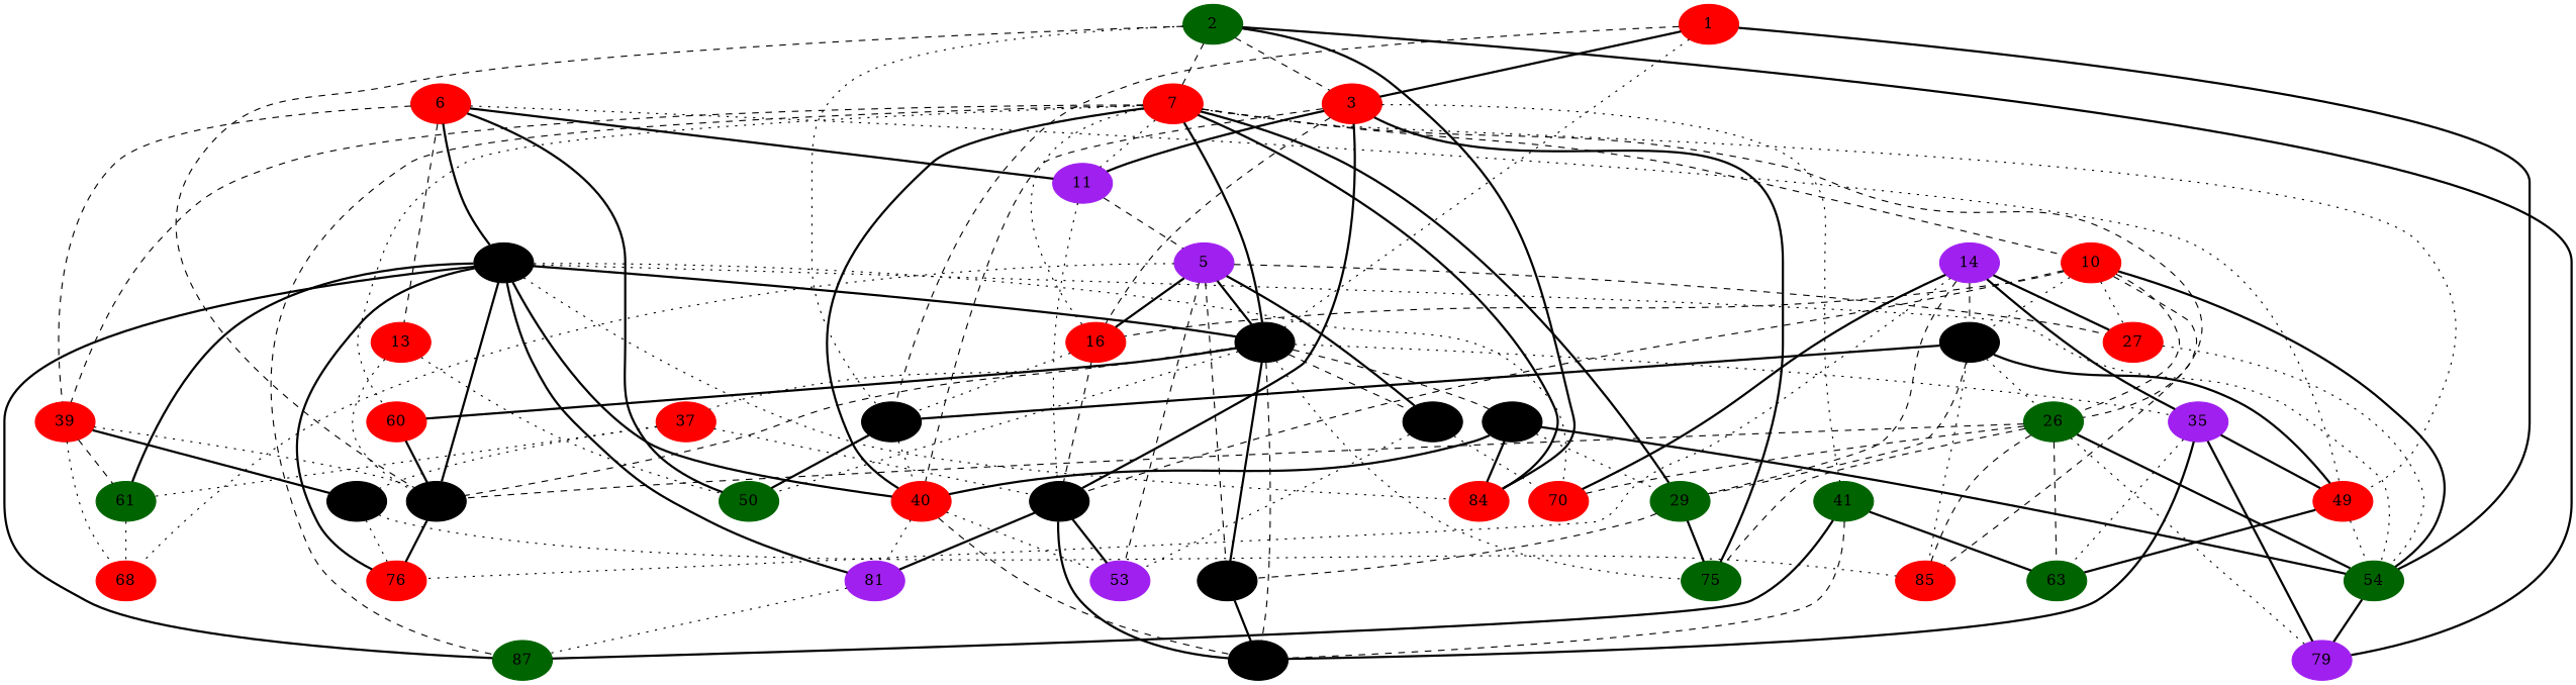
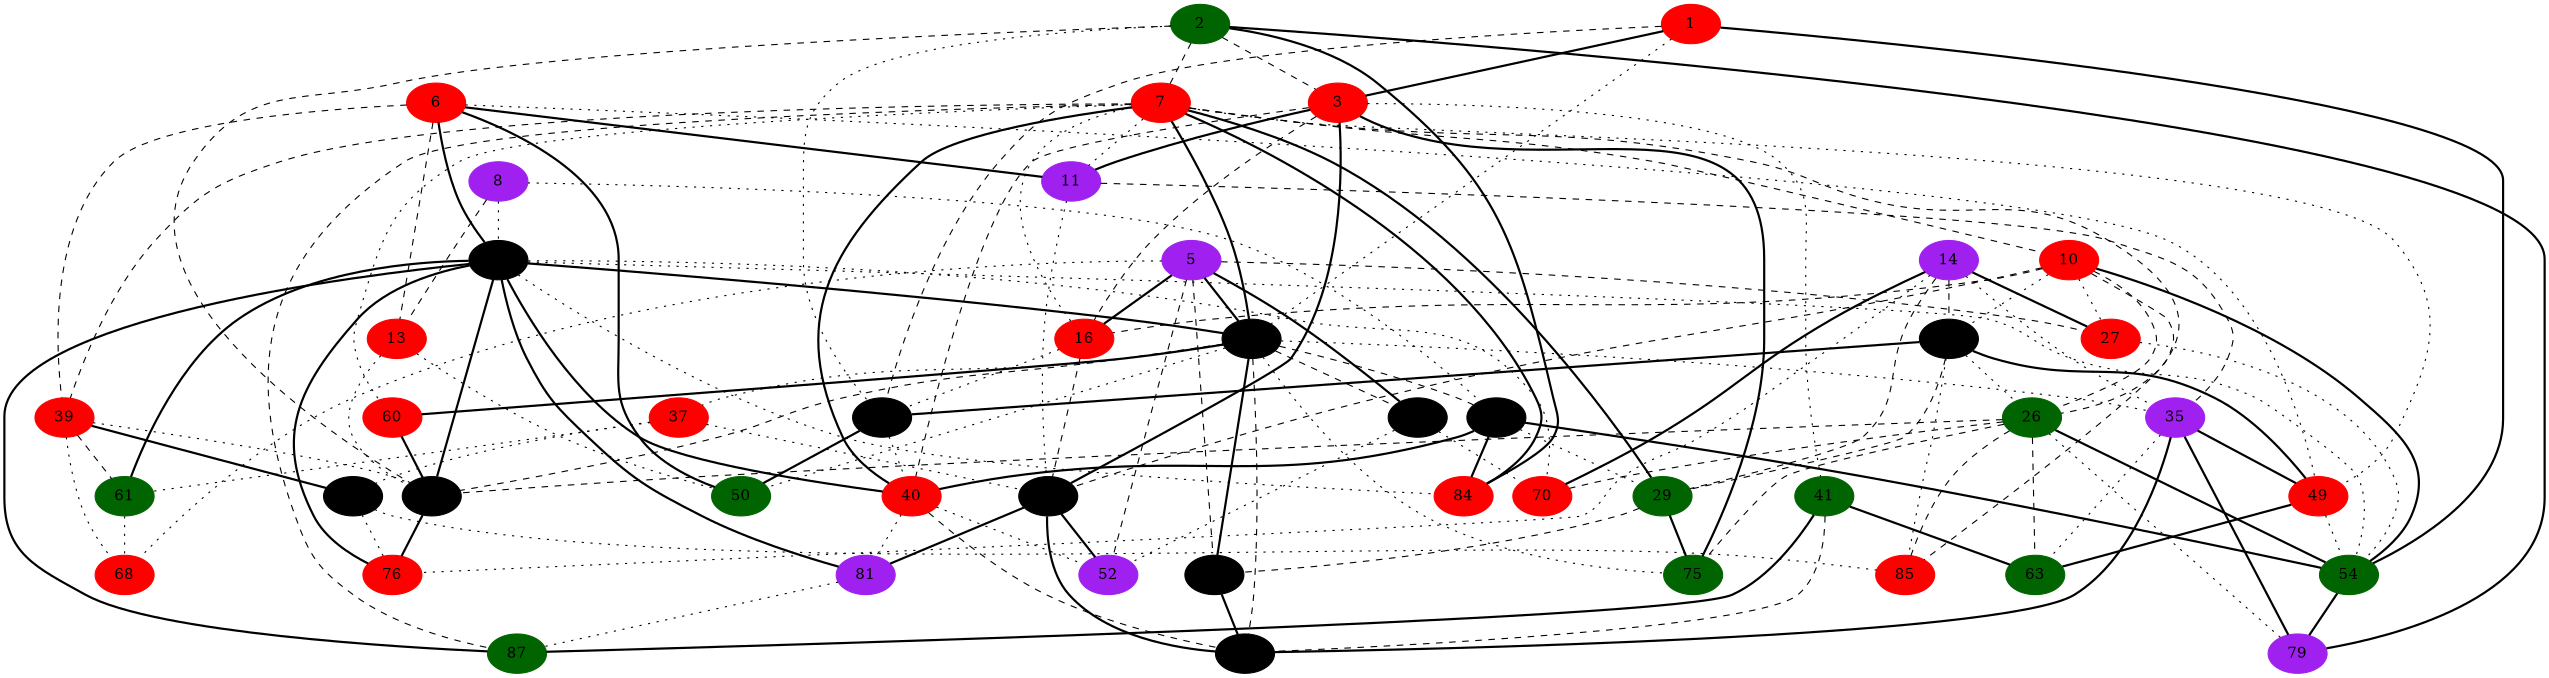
  graph {
    node [color=red style=filled]
    edge [style=bold]
    3 [super="+4"]
    11 [color=purple super="+24"]
    16 [super="+83"]
    40 [super="+53+42"]
    41 [color=darkgreen]
    46 [color=black super="+67+59"]
    75 [color=darkgreen]
    1
    12 [color=black super="+47+55+89+33"]
    31 [color=black super="+32"]
    54 [color=darkgreen super="+80"]
    71 [color=black super="+72"]
    15 [color=black]
    64 [color=black]
    50 [color=darkgreen]
    60
    18 [color=black super="+56"]
    35 [color=purple super="+74"]
    37
    65 [color=black super="+66"]
    79 [color=purple]
    2 [color=darkgreen super="+20"]
    7 [super="+44+45+34"]
    84
    39 [super="+94"]
    49 [super="+62"]
    10 [super="+30+57"]
    26 [color=darkgreen super="+77+91+36"]
    29 [color=darkgreen super="+78"]
    87 [color=darkgreen]
    76
-   52 [color=purple label=53]
+   52 [color=purple]
    81 [color=purple]
    63 [color=darkgreen]
    5 [color=purple super="+22"]
    27
    68
    70
    6 [super="+21"]
    9 [color=black super="+69+86"]
    13
    61 [color=darkgreen]
    51 [color=black]
    17 [color=black super="+43+19"]
    85
+   8 [color=purple]
    14 [color=purple super="+28+58"]
    3 -- 11
    3 -- 16 [style=dashed]
    3 -- 40 [style=dashed]
    3 -- 41 [style=dotted]
    3 -- 46
    3 -- 75
    11 -- 46 [style=dotted]
-   11 -- 5 [style=dashed]
+   11 -- 35 [style=dashed]
    16 -- 46 [style=dashed]
    16 -- 31 [style=dotted]
    40 -- 65 [style=dashed]
    40 -- 52 [style=dotted]
    40 -- 81 [style=dotted]
    41 -- 65 [style=dashed]
    41 -- 87
    41 -- 63
    46 -- 65
    46 -- 52
    46 -- 81
    1 -- 3
    1 -- 12 [style=dotted]
    1 -- 31 [style=dashed]
    1 -- 54
    12 -- 75 [style=dotted]
    12 -- 71 [style=dashed]
    12 -- 15 [style=dashed]
    12 -- 64
    12 -- 50 [style=dotted]
    12 -- 60
    12 -- 18 [style=dashed]
    12 -- 35 [style=dotted]
    12 -- 37 [style=dotted]
    12 -- 65 [style=dashed]
    31 -- 40 [style=dotted]
    31 -- 50
    54 -- 79
    71 -- 76
    15 -- 52 [style=dotted]
    15 -- 70 [style=dotted]
    64 -- 65
    60 -- 71
    18 -- 40
    18 -- 54
    18 -- 84
    18 -- 29 [style=dotted]
    35 -- 65
    35 -- 79
    35 -- 49
    35 -- 63 [style=dotted]
    37 -- 46 [style=dotted]
    37 -- 61 [style=dotted]
    37 -- 51 [style=dotted]
    2 -- 3 [style=dashed]
    2 -- 31 [style=dotted]
    2 -- 71 [style=dashed]
    2 -- 79
    2 -- 7 [style=dashed]
    2 -- 84
    7 -- 11 [style=dotted]
    7 -- 16 [style=dotted]
    7 -- 40
    7 -- 12
    7 -- 60 [style=dotted weight=2]
    7 -- 84
    7 -- 39 [style=dashed]
    7 -- 49 [style=dotted]
    7 -- 10 [style=dashed]
    7 -- 26 [style=dashed]
    7 -- 29
    7 -- 87 [style=dashed]
    39 -- 71 [style=dotted]
    39 -- 68 [style=dotted]
    39 -- 61 [style=dashed]
    39 -- 51
    49 -- 54 [style=dotted]
    49 -- 63
    10 -- 16 [style=dashed]
    10 -- 46 [style=dashed]
    10 -- 54
    10 -- 26 [style=dashed]
    10 -- 27 [style=dotted]
    10 -- 17 [style=dotted]
    10 -- 85 [style=dashed]
    26 -- 75 [style=dashed]
    26 -- 54
    26 -- 71 [style=dashed]
    26 -- 79 [style=dotted]
    26 -- 63 [style=dashed]
    26 -- 70 [style=dashed]
    26 -- 85 [style=dashed]
    29 -- 75
    29 -- 64 [style=dashed]
    81 -- 87 [style=dotted]
    5 -- 16
    5 -- 12
    5 -- 15
    5 -- 64 [style=dashed]
    5 -- 52 [style=dashed]
    5 -- 27 [style=dashed]
    5 -- 68 [style=dotted weight=2]
    27 -- 54 [style=dotted]
    6 -- 11
    6 -- 50
    6 -- 39 [style=dashed]
    6 -- 49 [style=dotted]
    6 -- 9
    6 -- 13 [style=dashed]
    9 -- 40
    9 -- 12
    9 -- 54 [style=dotted]
    9 -- 71
    9 -- 84 [style=dotted]
    9 -- 87
    9 -- 76
    9 -- 81
    9 -- 70 [style=dotted]
    9 -- 61
    13 -- 71 [style=dotted]
    13 -- 50 [style=dotted]
    61 -- 68 [style=dotted]
    51 -- 76 [style=dotted]
    51 -- 85 [style=dotted]
    17 -- 31
    17 -- 49
    17 -- 26 [style=dotted]
    17 -- 29 [style=dashed]
    17 -- 85 [style=dotted]
-   14 -- 35
+   8 -- 18 [style=dotted]
+   8 -- 9 [style=dotted]
+   8 -- 13 [style=dashed]
+   14 -- 35 [style=dotted]
    14 -- 29 [style=dashed]
    14 -- 76 [style=dotted]
    14 -- 27
    14 -- 70
    14 -- 17 [style=dashed weight=2]
  }
